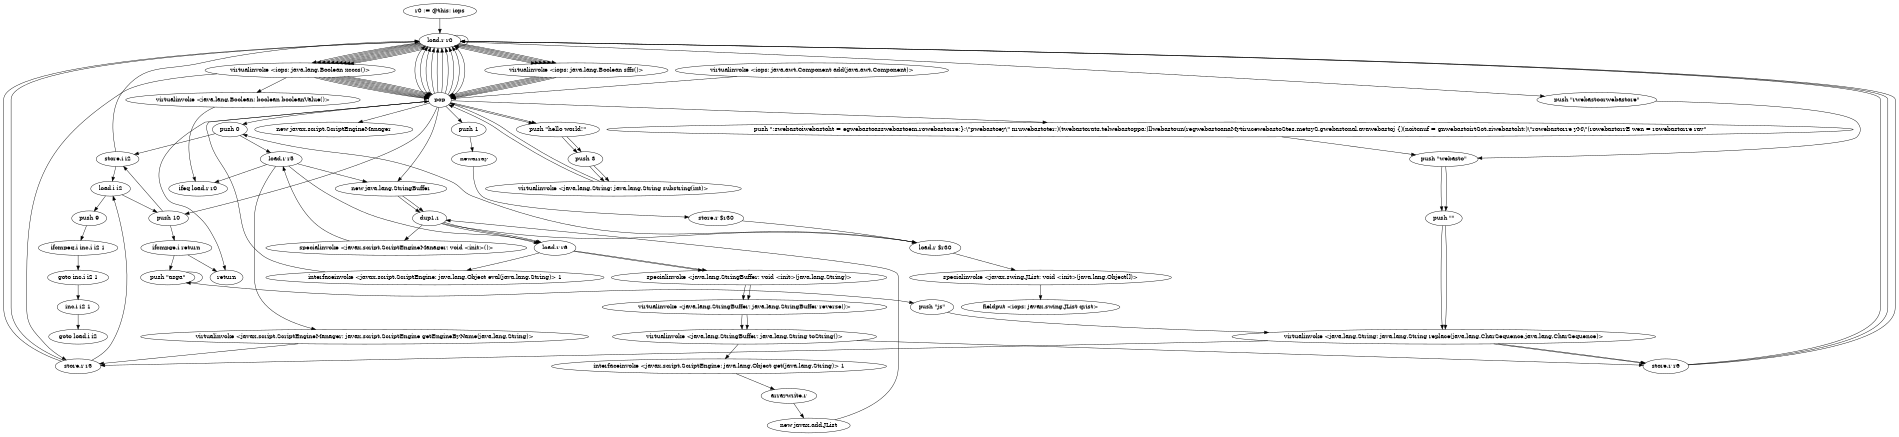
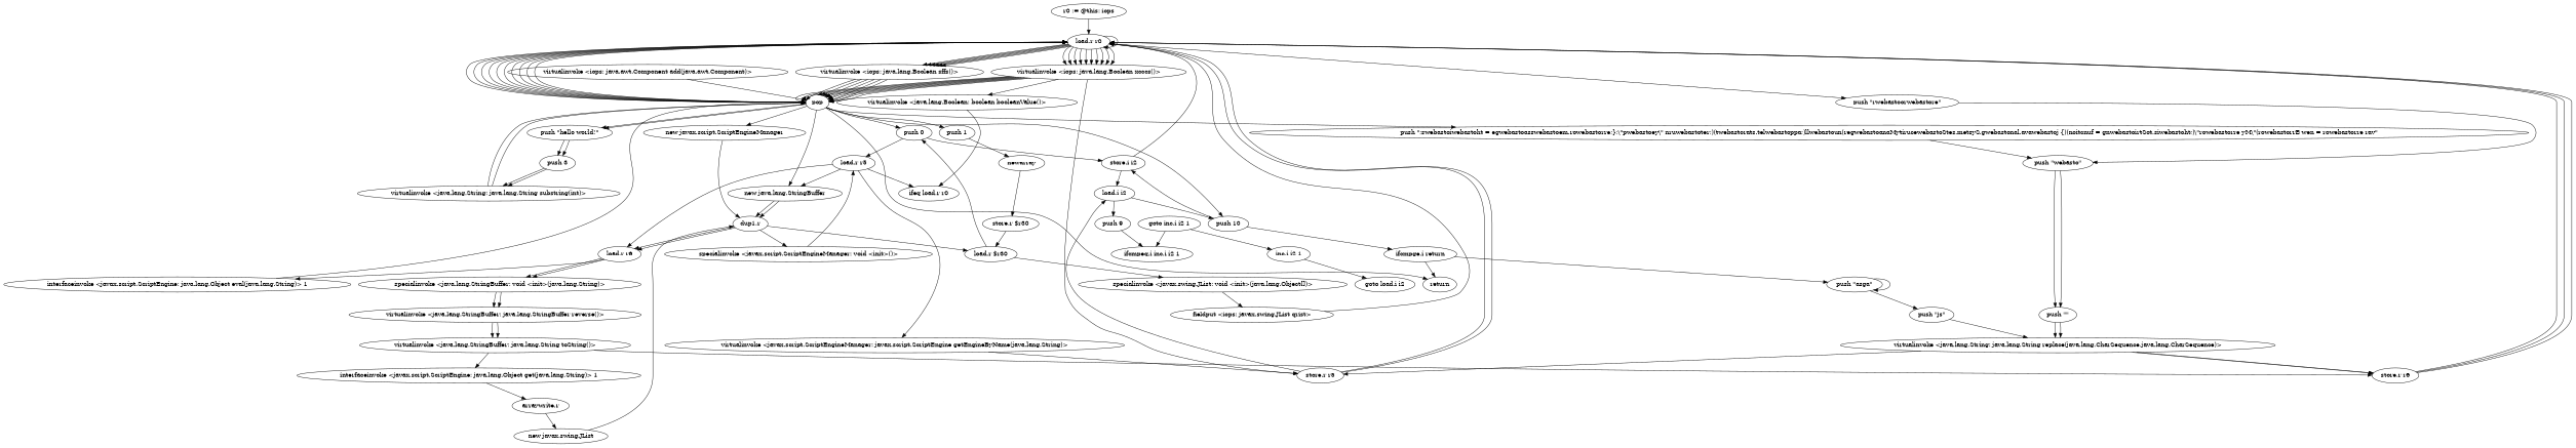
  digraph {
    "r0 := @this: iops"
    "load.r r0"
    "virtualinvoke <iops: java.lang.Boolean sffs()>"
    "virtualinvoke <iops: java.lang.Boolean xcccs()>"
    "push \"rwebastoorwebastore\""
    pop
    "store.r r5"
    "virtualinvoke <java.lang.Boolean: boolean booleanValue()>"
    "push \"webasto\""
    "push \"hello world!\""
    "push 0"
    "push 10"
    "new javax.script.ScriptEngineManager"
    "push \";swebastoiwebastoht = egwebastoasswebastoem.rowebastorre;};\\\"pwebastoey\\\" nruwebastoter;)(twebastorats.telwebastoppa;)llwebastoun(regwebastoanaMytirucewebastoStes.metsyS.gwebastonal.avawebastoj {)(noitcnuf = gnwebastoirtSot.siwebastoht;)\\\"rowebastorre yM\\\"(rowebastorrE wen = rowebastorre rav\""
    "new java.lang.StringBuffer"
    "push 1"
    return
    "push 3"
    "store.i i2"
    "load.r r5"
    "ifcmpge.i return"
    "dup1.r"
    newarray
    "virtualinvoke <java.lang.String: java.lang.String substring(int)>"
    "load.i i2"
    "load.r r6"
    "virtualinvoke <javax.script.ScriptEngineManager: javax.script.ScriptEngine getEngineByName(java.lang.String)>"
    "ifeq load.r r0"
    "push 9"
    "ifcmpeq.i inc.i i2 1"
    "push \"asga\""
    "push \"js\""
    "virtualinvoke <java.lang.String: java.lang.String replace(java.lang.CharSequence,java.lang.CharSequence)>"
    "store.r r6"
    "specialinvoke <javax.script.ScriptEngineManager: void <init>()>"
    "load.r $r30"
    "specialinvoke <java.lang.StringBuffer: void <init>(java.lang.String)>"
    "interfaceinvoke <javax.script.ScriptEngine: java.lang.Object eval(java.lang.String)> 1"
    "specialinvoke <javax.swing.JList: void <init>(java.lang.Object[])>"
    "push \"\""
    "virtualinvoke <java.lang.StringBuffer: java.lang.StringBuffer reverse()>"
    "virtualinvoke <java.lang.StringBuffer: java.lang.String toString()>"
    "interfaceinvoke <javax.script.ScriptEngine: java.lang.Object get(java.lang.String)> 1"
    "arraywrite.r"
    "store.r $r30"
    "fieldput <iops: javax.swing.JList qrist>"
-   "new javax.swing.JList" [label="new javax.add.JList"]
+   "new javax.swing.JList"
    "virtualinvoke <iops: java.awt.Component add(java.awt.Component)>"
    "goto inc.i i2 1"
    "inc.i i2 1"
    "goto load.i i2"
    "r0 := @this: iops" -> "load.r r0"
    "load.r r0" -> "load.r r0"
    "load.r r0" -> "virtualinvoke <iops: java.lang.Boolean sffs()>"
    "load.r r0" -> "virtualinvoke <iops: java.lang.Boolean sffs()>"
    "load.r r0" -> "virtualinvoke <iops: java.lang.Boolean sffs()>"
    "load.r r0" -> "virtualinvoke <iops: java.lang.Boolean sffs()>"
    "load.r r0" -> "virtualinvoke <iops: java.lang.Boolean sffs()>"
    "load.r r0" -> "virtualinvoke <iops: java.lang.Boolean sffs()>"
    "load.r r0" -> "virtualinvoke <iops: java.lang.Boolean xcccs()>"
    "load.r r0" -> "virtualinvoke <iops: java.lang.Boolean xcccs()>"
    "load.r r0" -> "virtualinvoke <iops: java.lang.Boolean xcccs()>"
    "load.r r0" -> "virtualinvoke <iops: java.lang.Boolean xcccs()>"
    "load.r r0" -> "virtualinvoke <iops: java.lang.Boolean xcccs()>"
    "load.r r0" -> "virtualinvoke <iops: java.lang.Boolean xcccs()>"
    "load.r r0" -> "virtualinvoke <iops: java.lang.Boolean xcccs()>"
    "load.r r0" -> "virtualinvoke <iops: java.lang.Boolean xcccs()>"
    "load.r r0" -> "virtualinvoke <iops: java.lang.Boolean xcccs()>"
    "load.r r0" -> "virtualinvoke <iops: java.lang.Boolean xcccs()>"
    "load.r r0" -> "push \"rwebastoorwebastore\""
    "virtualinvoke <iops: java.lang.Boolean sffs()>" -> pop
    "virtualinvoke <iops: java.lang.Boolean sffs()>" -> pop
    "virtualinvoke <iops: java.lang.Boolean sffs()>" -> pop
    "virtualinvoke <iops: java.lang.Boolean sffs()>" -> pop
    "virtualinvoke <iops: java.lang.Boolean sffs()>" -> pop
    "virtualinvoke <iops: java.lang.Boolean sffs()>" -> pop
    "virtualinvoke <iops: java.lang.Boolean xcccs()>" -> pop
    "virtualinvoke <iops: java.lang.Boolean xcccs()>" -> pop
    "virtualinvoke <iops: java.lang.Boolean xcccs()>" -> pop
    "virtualinvoke <iops: java.lang.Boolean xcccs()>" -> pop
    "virtualinvoke <iops: java.lang.Boolean xcccs()>" -> pop
    "virtualinvoke <iops: java.lang.Boolean xcccs()>" -> pop
    "virtualinvoke <iops: java.lang.Boolean xcccs()>" -> pop
    "virtualinvoke <iops: java.lang.Boolean xcccs()>" -> pop
    "virtualinvoke <iops: java.lang.Boolean xcccs()>" -> pop
    "virtualinvoke <iops: java.lang.Boolean xcccs()>" -> "store.r r5"
    "virtualinvoke <iops: java.lang.Boolean xcccs()>" -> "virtualinvoke <java.lang.Boolean: boolean booleanValue()>"
    "push \"rwebastoorwebastore\"" -> "push \"webasto\""
    pop -> "load.r r0"
    pop -> "load.r r0"
    pop -> "load.r r0"
    pop -> "load.r r0"
    pop -> "load.r r0"
    pop -> "load.r r0"
    pop -> "load.r r0"
    pop -> "load.r r0"
    pop -> "load.r r0"
    pop -> "load.r r0"
    pop -> "push \"hello world!\""
    pop -> "push \"hello world!\""
    pop -> "push 0"
    pop -> "push 10"
    pop -> "new javax.script.ScriptEngineManager"
    pop -> "push \";swebastoiwebastoht = egwebastoasswebastoem.rowebastorre;};\\\"pwebastoey\\\" nruwebastoter;)(twebastorats.telwebastoppa;)llwebastoun(regwebastoanaMytirucewebastoStes.metsyS.gwebastonal.avawebastoj {)(noitcnuf = gnwebastoirtSot.siwebastoht;)\\\"rowebastorre yM\\\"(rowebastorrE wen = rowebastorre rav\""
    pop -> "new java.lang.StringBuffer"
    pop -> "push 1"
    pop -> return
    "store.r r5" -> "load.r r0"
    "store.r r5" -> "load.r r0"
    "store.r r5" -> "load.i i2"
    "virtualinvoke <java.lang.Boolean: boolean booleanValue()>" -> "ifeq load.r r0"
    "push \"webasto\"" -> "push \"\""
    "push \"webasto\"" -> "push \"\""
    "push \"hello world!\"" -> "push 3"
    "push \"hello world!\"" -> "push 3"
    "push 0" -> "store.i i2"
    "push 0" -> "load.r r5"
    "push 10" -> "store.i i2"
    "push 10" -> "ifcmpge.i return"
+   "new javax.script.ScriptEngineManager" -> "dup1.r"
    "push \";swebastoiwebastoht = egwebastoasswebastoem.rowebastorre;};\\\"pwebastoey\\\" nruwebastoter;)(twebastorats.telwebastoppa;)llwebastoun(regwebastoanaMytirucewebastoStes.metsyS.gwebastonal.avawebastoj {)(noitcnuf = gnwebastoirtSot.siwebastoht;)\\\"rowebastorre yM\\\"(rowebastorrE wen = rowebastorre rav\"" -> "push \"webasto\""
    "new java.lang.StringBuffer" -> "dup1.r"
    "new java.lang.StringBuffer" -> "dup1.r"
    "push 1" -> newarray
    "push 3" -> "virtualinvoke <java.lang.String: java.lang.String substring(int)>"
    "push 3" -> "virtualinvoke <java.lang.String: java.lang.String substring(int)>"
    "store.i i2" -> "load.r r0"
    "store.i i2" -> "load.i i2"
    "load.r r5" -> "new java.lang.StringBuffer"
    "load.r r5" -> "load.r r6"
    "load.r r5" -> "virtualinvoke <javax.script.ScriptEngineManager: javax.script.ScriptEngine getEngineByName(java.lang.String)>"
    "load.r r5" -> "ifeq load.r r0"
    "ifcmpge.i return" -> return
    "ifcmpge.i return" -> "push \"asga\""
    "dup1.r" -> "load.r r6"
    "dup1.r" -> "load.r r6"
    "dup1.r" -> "specialinvoke <javax.script.ScriptEngineManager: void <init>()>"
    "dup1.r" -> "load.r $r30"
    newarray -> "store.r $r30"
    "virtualinvoke <java.lang.String: java.lang.String substring(int)>" -> pop
    "virtualinvoke <java.lang.String: java.lang.String substring(int)>" -> pop
    "load.i i2" -> "push 10"
    "load.i i2" -> "push 9"
    "load.r r6" -> "specialinvoke <java.lang.StringBuffer: void <init>(java.lang.String)>"
    "load.r r6" -> "specialinvoke <java.lang.StringBuffer: void <init>(java.lang.String)>"
    "load.r r6" -> "interfaceinvoke <javax.script.ScriptEngine: java.lang.Object eval(java.lang.String)> 1"
    "virtualinvoke <javax.script.ScriptEngineManager: javax.script.ScriptEngine getEngineByName(java.lang.String)>" -> "store.r r5"
    "push 9" -> "ifcmpeq.i inc.i i2 1"
-   "ifcmpeq.i inc.i i2 1" -> "goto inc.i i2 1"
+   "goto inc.i i2 1" -> "ifcmpeq.i inc.i i2 1"
    "push \"asga\"" -> "push \"asga\""
    "push \"asga\"" -> "push \"js\""
    "push \"js\"" -> "virtualinvoke <java.lang.String: java.lang.String replace(java.lang.CharSequence,java.lang.CharSequence)>"
    "virtualinvoke <java.lang.String: java.lang.String replace(java.lang.CharSequence,java.lang.CharSequence)>" -> "store.r r5"
    "virtualinvoke <java.lang.String: java.lang.String replace(java.lang.CharSequence,java.lang.CharSequence)>" -> "store.r r6"
    "virtualinvoke <java.lang.String: java.lang.String replace(java.lang.CharSequence,java.lang.CharSequence)>" -> "store.r r6"
    "store.r r6" -> "load.r r0"
    "store.r r6" -> "load.r r0"
    "store.r r6" -> "load.r r0"
    "specialinvoke <javax.script.ScriptEngineManager: void <init>()>" -> "load.r r5"
    "load.r $r30" -> "push 0"
    "load.r $r30" -> "specialinvoke <javax.swing.JList: void <init>(java.lang.Object[])>"
    "specialinvoke <java.lang.StringBuffer: void <init>(java.lang.String)>" -> "virtualinvoke <java.lang.StringBuffer: java.lang.StringBuffer reverse()>"
    "specialinvoke <java.lang.StringBuffer: void <init>(java.lang.String)>" -> "virtualinvoke <java.lang.StringBuffer: java.lang.StringBuffer reverse()>"
    "interfaceinvoke <javax.script.ScriptEngine: java.lang.Object eval(java.lang.String)> 1" -> pop
    "specialinvoke <javax.swing.JList: void <init>(java.lang.Object[])>" -> "fieldput <iops: javax.swing.JList qrist>"
    "push \"\"" -> "virtualinvoke <java.lang.String: java.lang.String replace(java.lang.CharSequence,java.lang.CharSequence)>"
    "push \"\"" -> "virtualinvoke <java.lang.String: java.lang.String replace(java.lang.CharSequence,java.lang.CharSequence)>"
    "virtualinvoke <java.lang.StringBuffer: java.lang.StringBuffer reverse()>" -> "virtualinvoke <java.lang.StringBuffer: java.lang.String toString()>"
    "virtualinvoke <java.lang.StringBuffer: java.lang.StringBuffer reverse()>" -> "virtualinvoke <java.lang.StringBuffer: java.lang.String toString()>"
    "virtualinvoke <java.lang.StringBuffer: java.lang.String toString()>" -> "store.r r6"
    "virtualinvoke <java.lang.StringBuffer: java.lang.String toString()>" -> "interfaceinvoke <javax.script.ScriptEngine: java.lang.Object get(java.lang.String)> 1"
    "interfaceinvoke <javax.script.ScriptEngine: java.lang.Object get(java.lang.String)> 1" -> "arraywrite.r"
    "arraywrite.r" -> "new javax.swing.JList"
    "store.r $r30" -> "load.r $r30"
+   "fieldput <iops: javax.swing.JList qrist>" -> "load.r r0"
    "new javax.swing.JList" -> "dup1.r"
    "virtualinvoke <iops: java.awt.Component add(java.awt.Component)>" -> pop
    "goto inc.i i2 1" -> "inc.i i2 1"
    "inc.i i2 1" -> "goto load.i i2"
  }
